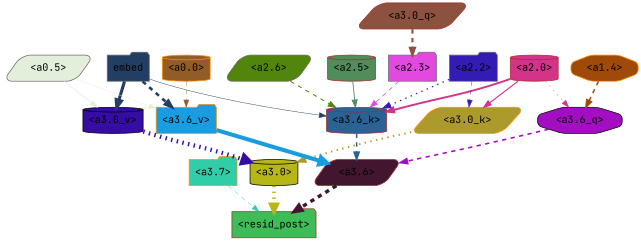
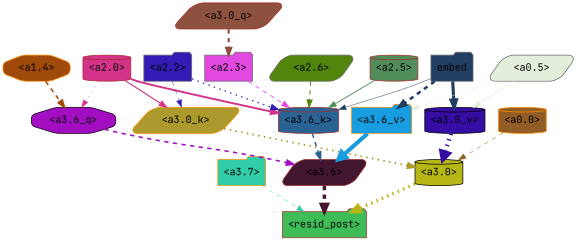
  strict digraph {
    fontname="JetBrains Mono"
    splines=true
    node [color=brown fontname="JetBrains Mono" shape=folder style="filled, rounded"]
    edge [color="#d33389" fontname="JetBrains Mono" penwidth=0.6 style=dashed]
    "<a3.7>" [color=darkorange fillcolor="#31cda8"]
    "<resid_post>" [fillcolor="#3dbc58"]
    "<a3.6>" [fillcolor="#431630" shape=parallelogram]
    "<a3.0>" [color=black fillcolor="#b6b716" shape=cylinder]
    "<a3.6_q>" [color=black fillcolor="#a30ec2" shape=octagon]
    "<a3.0_q>" [fillcolor="#8c523f" shape=parallelogram]
    "<a2.3>" [color=gray40 fillcolor="#e249de"]
    "<a3.6_k>" [fillcolor="#2a6294" shape=cylinder]
    "<a3.0_k>" [color=darkorange fillcolor="#ad9a2d" shape=parallelogram]
    "<a3.6_v>" [color=darkorange fillcolor="#179de0"]
    "<a3.0_v>" [color=black fillcolor="#350da5" shape=cylinder]
    "<a2.0>" [fillcolor="#d33389" shape=cylinder]
    "<a1.4>" [color=darkorange fillcolor="#9f4a08" shape=octagon]
    "<a2.6>" [color=gray40 fillcolor="#51850c" shape=parallelogram]
    "<a2.5>" [fillcolor="#518d5b" shape=cylinder]
    "<a2.2>" [color=gray40 fillcolor="#331cb5"]
    embed [color=gray40 fillcolor="#233e63"]
    "<a0.5>" [color=gray40 fillcolor="#e4efdb" shape=parallelogram]
    "<a0.0>" [color=darkorange fillcolor="#915c25" shape=cylinder]
    "<a3.7>" -> "<resid_post>" [color="#31cda8"]
    "<a3.6>" -> "<resid_post>" [color="#431630" penwidth=4.748674273490906]
    "<a3.0>" -> "<resid_post>" [color="#b6b716" penwidth=5.004031300544739 style=dotted]
    "<a3.6_q>" -> "<a3.6>" [color="#a30ec2" penwidth=2.1656854450702667]
    "<a3.0_q>" -> "<a2.3>" [color="#8c523f" penwidth=2.95696559548378]
    "<a2.3>" -> "<a3.6_k>" [color="#e249de" penwidth=1.1117559671401978]
    "<a3.6_k>" -> "<a3.6>" [color="#2a6294" penwidth=2.086437076330185]
    "<a3.0_k>" -> "<a3.0>" [color="#ad9a2d" penwidth=2.5988530814647675 style=dotted]
    "<a3.6_v>" -> "<a3.6>" [color="#179de0" penwidth=5.669987380504608 style=bold]
    "<a3.0_v>" -> "<a3.0>" [color="#350da5" penwidth=5.9515902400016785 style=dotted]
    "<a2.0>" -> "<a3.6_q>" [style=dotted]
    "<a2.0>" -> "<a3.6_k>" [penwidth=2.6423546075820923 style=bold]
    "<a2.0>" -> "<a3.0_k>" [penwidth=1.5482127666473389 style=bold]
    "<a1.4>" -> "<a3.6_q>" [color="#9f4a08" penwidth=2.1035547256469727]
    "<a2.6>" -> "<a3.6_k>" [color="#51850c" penwidth=1.3718644380569458]
    "<a2.5>" -> "<a3.6_k>" [color="#518d5b" penwidth=1.231603980064392 style=bold]
    "<a2.2>" -> "<a3.6_k>" [color="#331cb5" penwidth=1.7315057516098022 style=dotted]
    "<a2.2>" -> "<a3.0_k>" [color="#331cb5"]
    embed -> "<a3.6_k>" [color="#233e63" penwidth=0.6229734420776367 style=bold]
    embed -> "<a3.6_v>" [color="#233e63" penwidth=3.56406831741333]
    embed -> "<a3.0_v>" [color="#233e63" penwidth=4.293717980384827 style=bold]
    "<a0.5>" -> "<a3.6_v>" [color="#e4efdb" style=""]
    "<a0.5>" -> "<a3.0_v>" [color="#e4efdb" penwidth=0.9916514158248901 style=""]
-   "<a0.0>" -> "<a3.6_v>" [color="#915c25"]
+   "<a0.0>" -> "<a3.0>" [color="#915c25"]
  }
